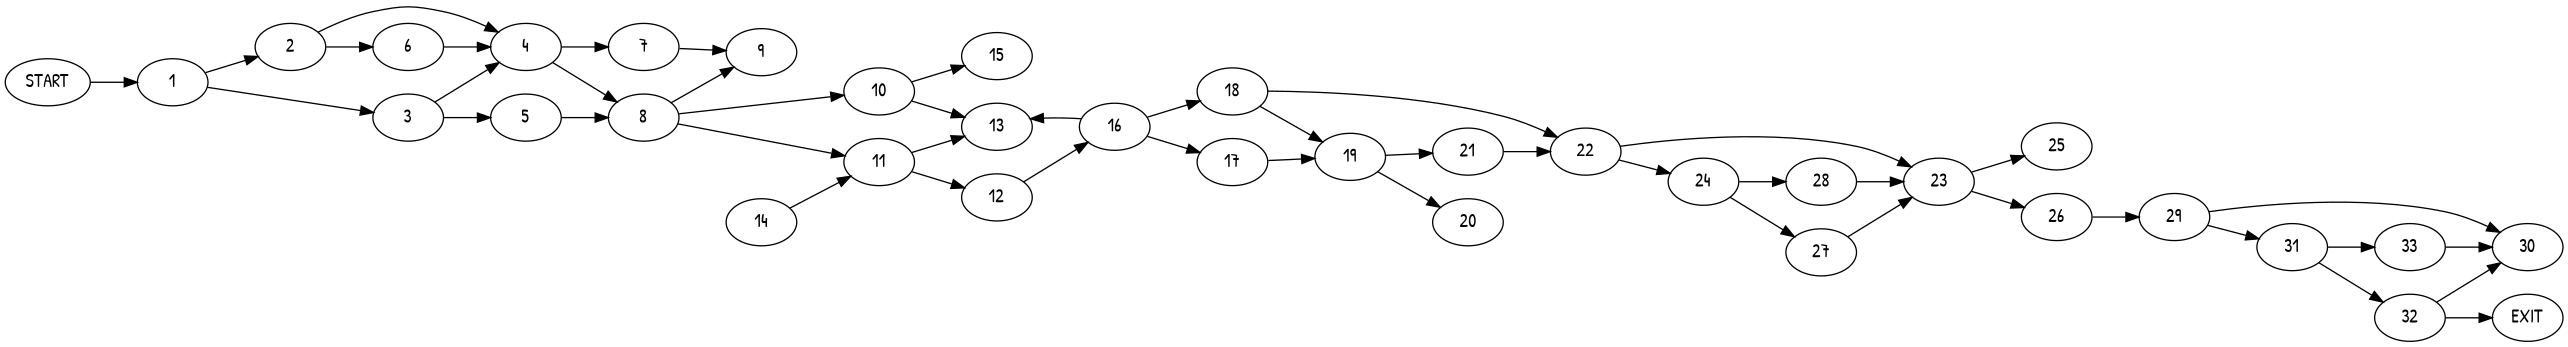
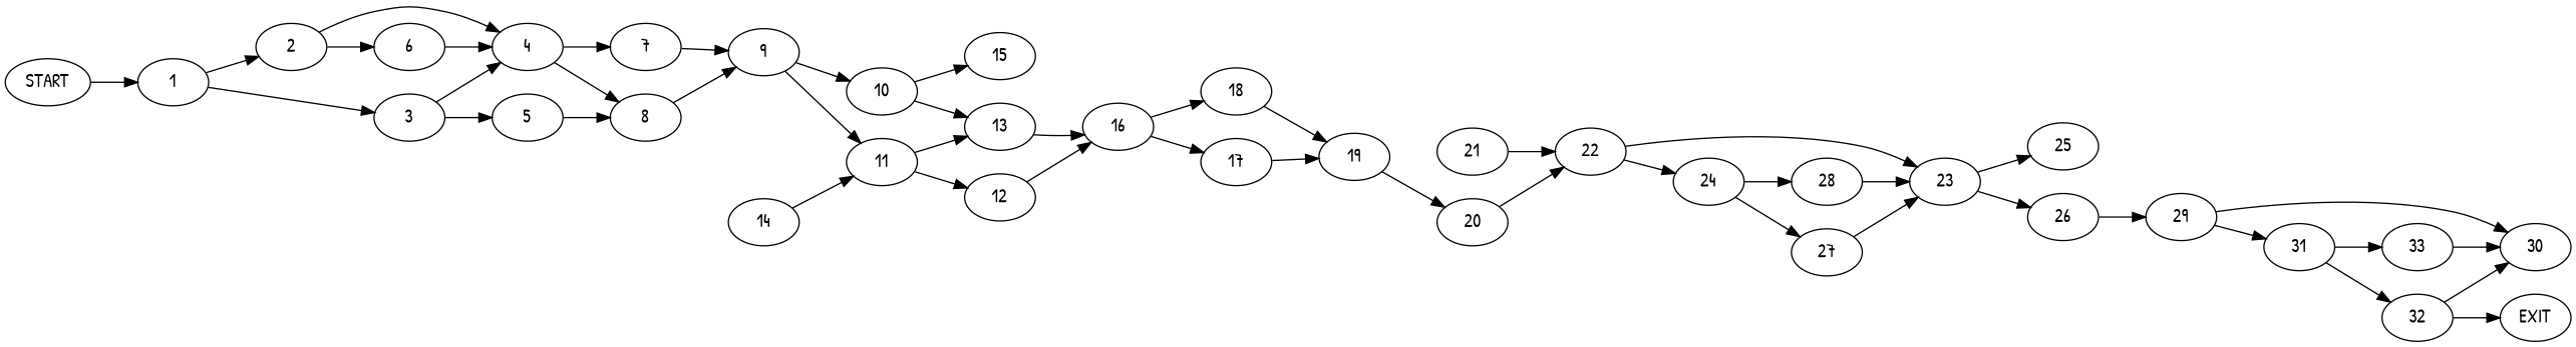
  digraph {
    fontname="Patrick Hand"
    rankdir=LR
    node [fontname="Patrick Hand"]
    edge [fontname="Patrick Hand"]
    n1 [label=START]
    1
    2
    3
    n5 [label=EXIT]
    4
    6
    5
    7
    8
    9
    10
    11
    15
    13
    12
    14
    16
    17
    18
    19
    20
    21
    22
    23
    24
    25
    26
    27
    28
    29
    30
    31
    32
    33
    n1 -> 1
    1 -> 2
    1 -> 3
    2 -> 4
    2 -> 6
    3 -> 4
    3 -> 5
    4 -> 7
    4 -> 8
    6 -> 4
    5 -> 8
    7 -> 9
    8 -> 9
-   8 -> 10
-   8 -> 11
+   9 -> 10
+   9 -> 11
    10 -> 15
    10 -> 13
    11 -> 13
    11 -> 12
-   16 -> 13
+   13 -> 16
    12 -> 16
    14 -> 11
    16 -> 17
    16 -> 18
    17 -> 19
    18 -> 19
    19 -> 20
-   19 -> 21
-   18 -> 22
+   20 -> 22
    21 -> 22
    22 -> 23
    22 -> 24
    23 -> 25
    23 -> 26
    24 -> 27
    24 -> 28
    26 -> 29
    27 -> 23
    28 -> 23
    29 -> 30
    29 -> 31
    31 -> 32
    31 -> 33
    32 -> n5
    32 -> 30
    33 -> 30
  }
